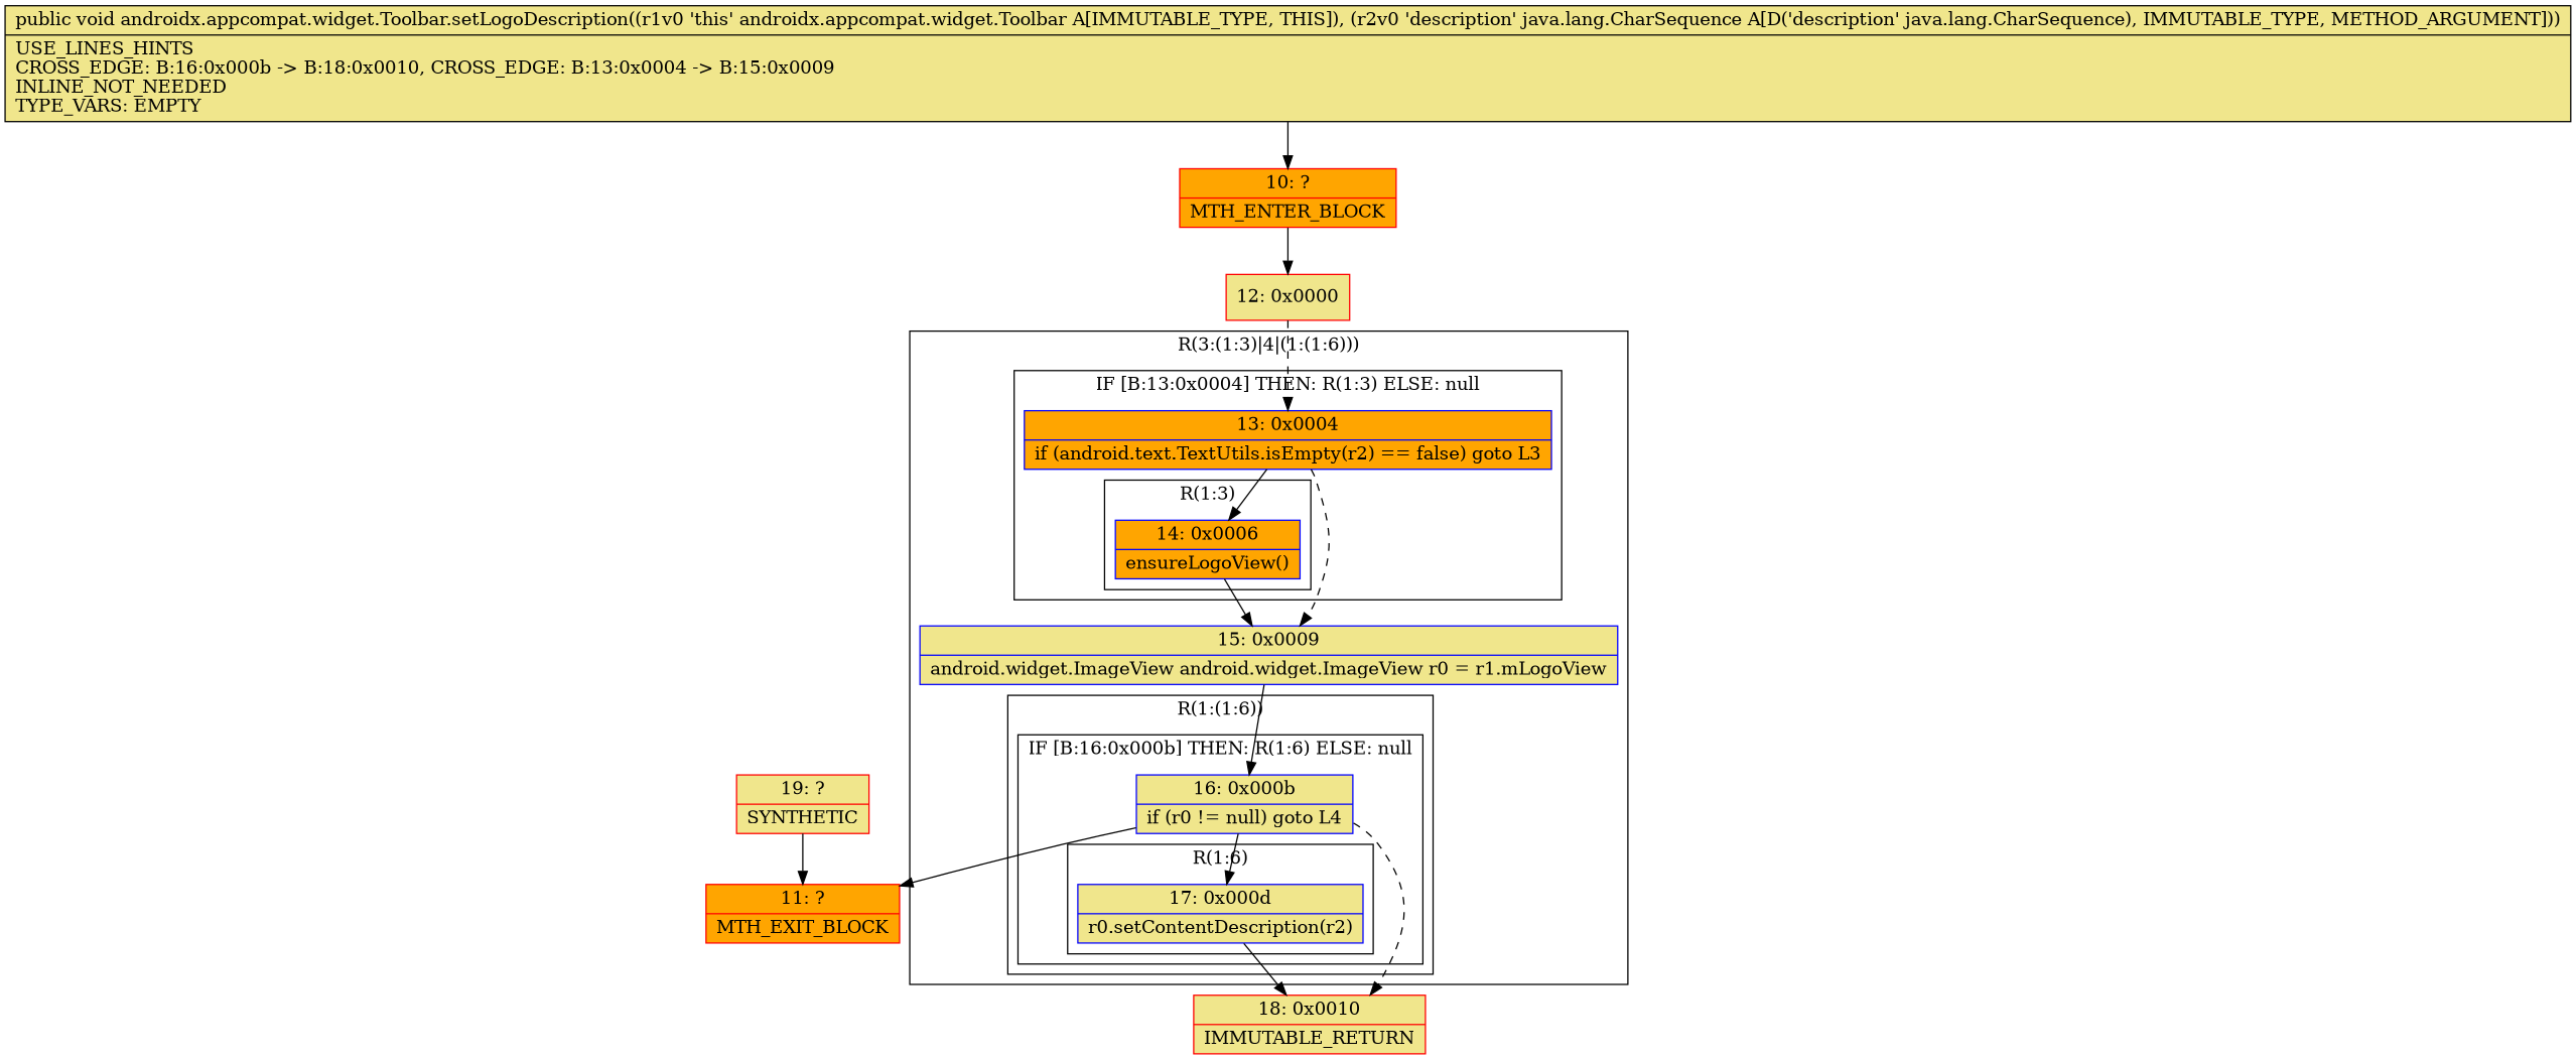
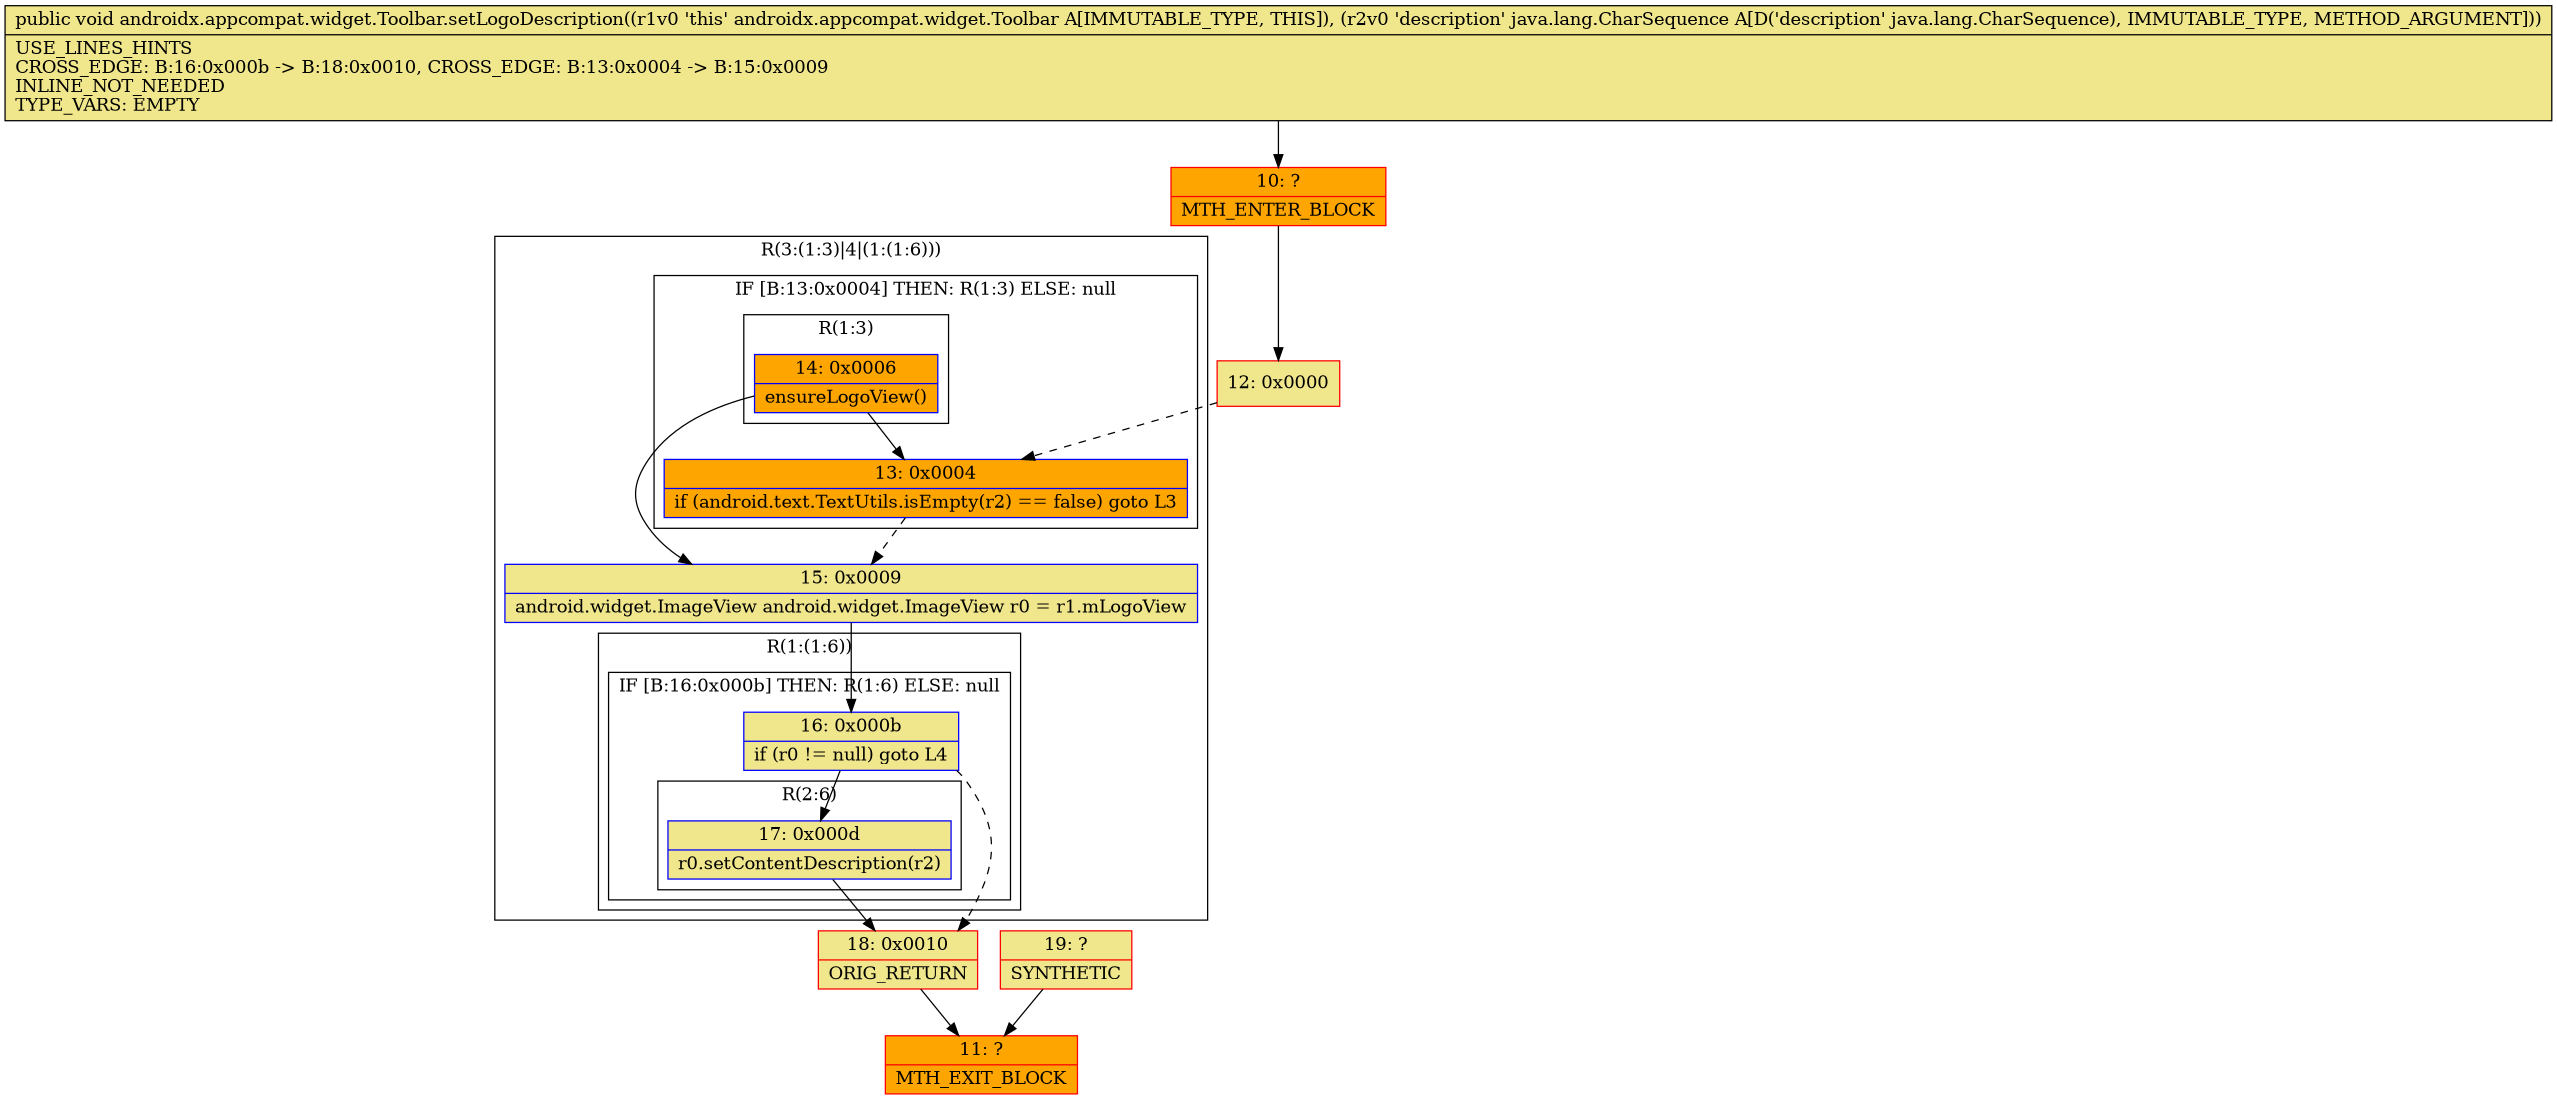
  digraph {
    fontname="DejaVu Serif"
    node [color=blue fillcolor=khaki fontname="DejaVu Serif" shape=record style=filled]
    edge [fontname="DejaVu Serif"]
    n1 [fillcolor=orange label="{14\:\ 0x0006|ensureLogoView()\l}"]
    n2 [fillcolor=orange label="{13\:\ 0x0004|if (android.text.TextUtils.isEmpty(r2) == false) goto L3\l}"]
    n3 [label="{17\:\ 0x000d|r0.setContentDescription(r2)\l}"]
    n4 [label="{16\:\ 0x000b|if (r0 != null) goto L4\l}"]
    n5 [label="{15\:\ 0x0009|android.widget.ImageView android.widget.ImageView r0 = r1.mLogoView\l}"]
-   n6 [color=red label="{18\:\ 0x0010|IMMUTABLE_RETURN\l}"]
+   n6 [color=red label="{18\:\ 0x0010|ORIG_RETURN\l}"]
    n7 [color=red label="{19\:\ ?|SYNTHETIC\l}"]
    n8 [color=red fillcolor=orange label="{11\:\ ?|MTH_EXIT_BLOCK\l}"]
    n9 [color=red fillcolor=orange label="{10\:\ ?|MTH_ENTER_BLOCK\l}"]
    n10 [color=red label="{12\:\ 0x0000}"]
    n11 [label="{public void androidx.appcompat.widget.Toolbar.setLogoDescription((r1v0 'this' androidx.appcompat.widget.Toolbar A[IMMUTABLE_TYPE, THIS]), (r2v0 'description' java.lang.CharSequence A[D('description' java.lang.CharSequence), IMMUTABLE_TYPE, METHOD_ARGUMENT]))  | USE_LINES_HINTS\lCROSS_EDGE: B:16:0x000b \-\> B:18:0x0010, CROSS_EDGE: B:13:0x0004 \-\> B:15:0x0009\lINLINE_NOT_NEEDED\lTYPE_VARS: EMPTY\l}" color=""]
    subgraph cluster_1 {
      label="R(3:(1:3)|4|(1:(1:6)))"
      n5
      subgraph cluster_2 {
        label="IF [B:13:0x0004] THEN: R(1:3) ELSE: null"
        n2
        subgraph cluster_3 {
          label="R(1:3)"
          n1
        }
      }
      subgraph cluster_4 {
        label="R(1:(1:6))"
        subgraph cluster_5 {
          label="IF [B:16:0x000b] THEN: R(1:6) ELSE: null"
          n4
          subgraph cluster_6 {
-           label="R(1:6)"
+           label="R(2:6)"
            n3
          }
        }
      }
    }
    n1 -> n5
-   n2 -> n1
+   n1 -> n2
    n2 -> n5 [style=dashed]
    n3 -> n6
    n4 -> n3
    n4 -> n6 [style=dashed]
    n5 -> n4
-   n4 -> n8
+   n6 -> n8
    n7 -> n8
    n9 -> n10
    n10 -> n2 [style=dashed]
    n11 -> n9
  }
